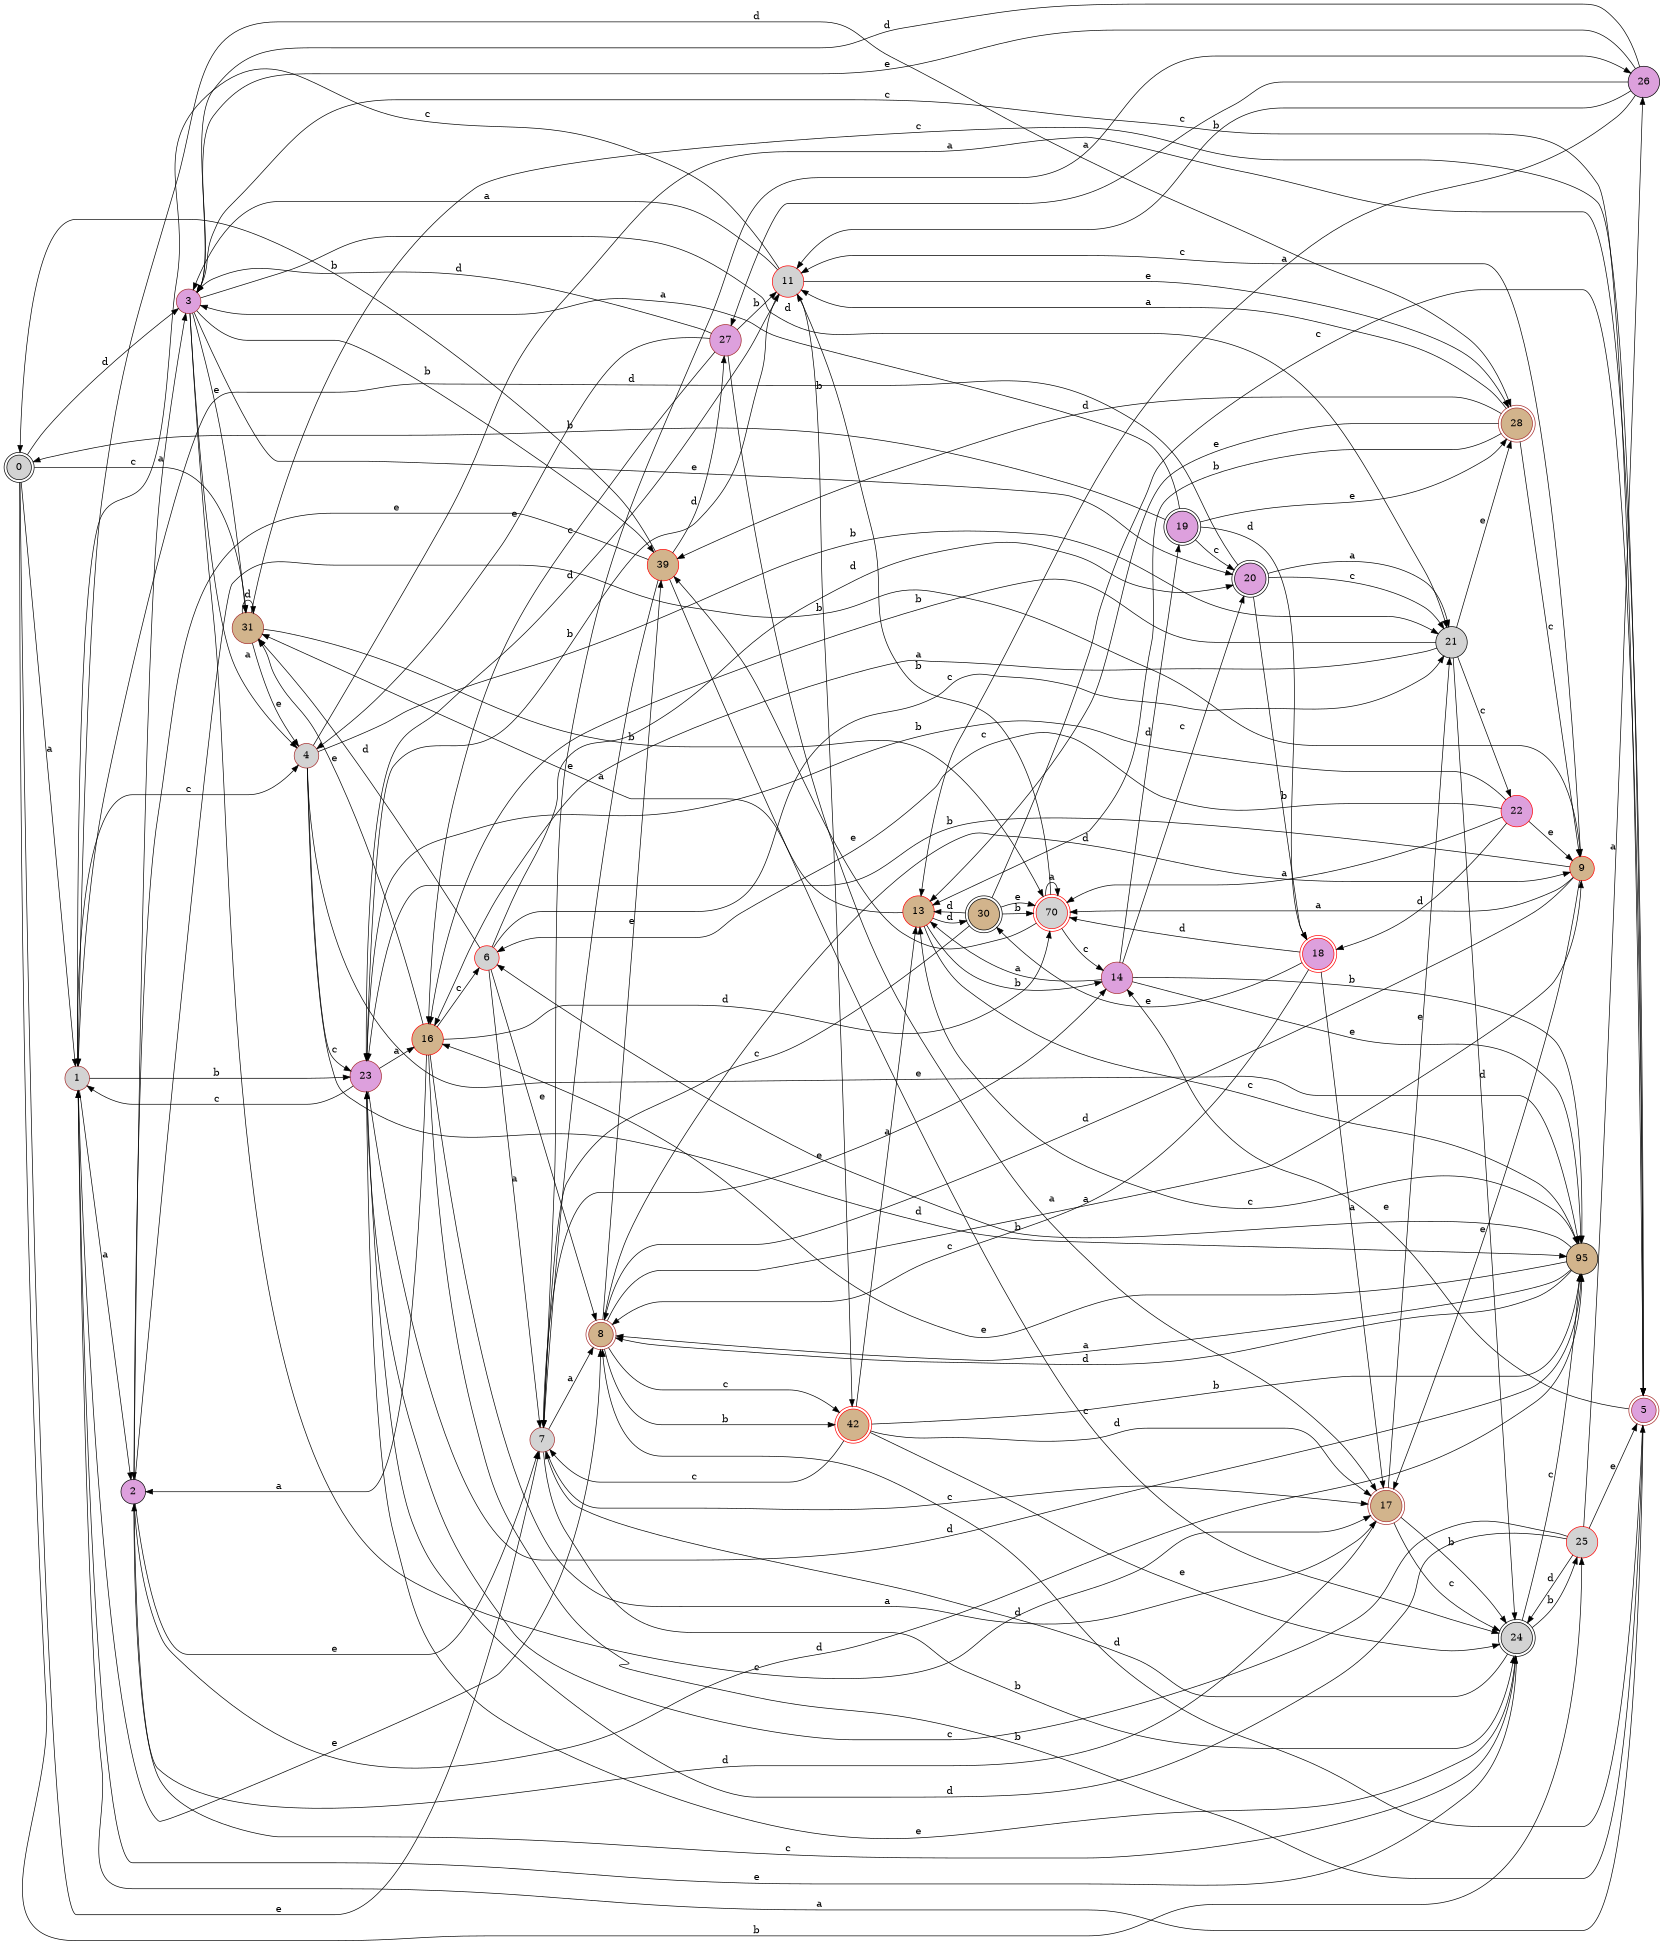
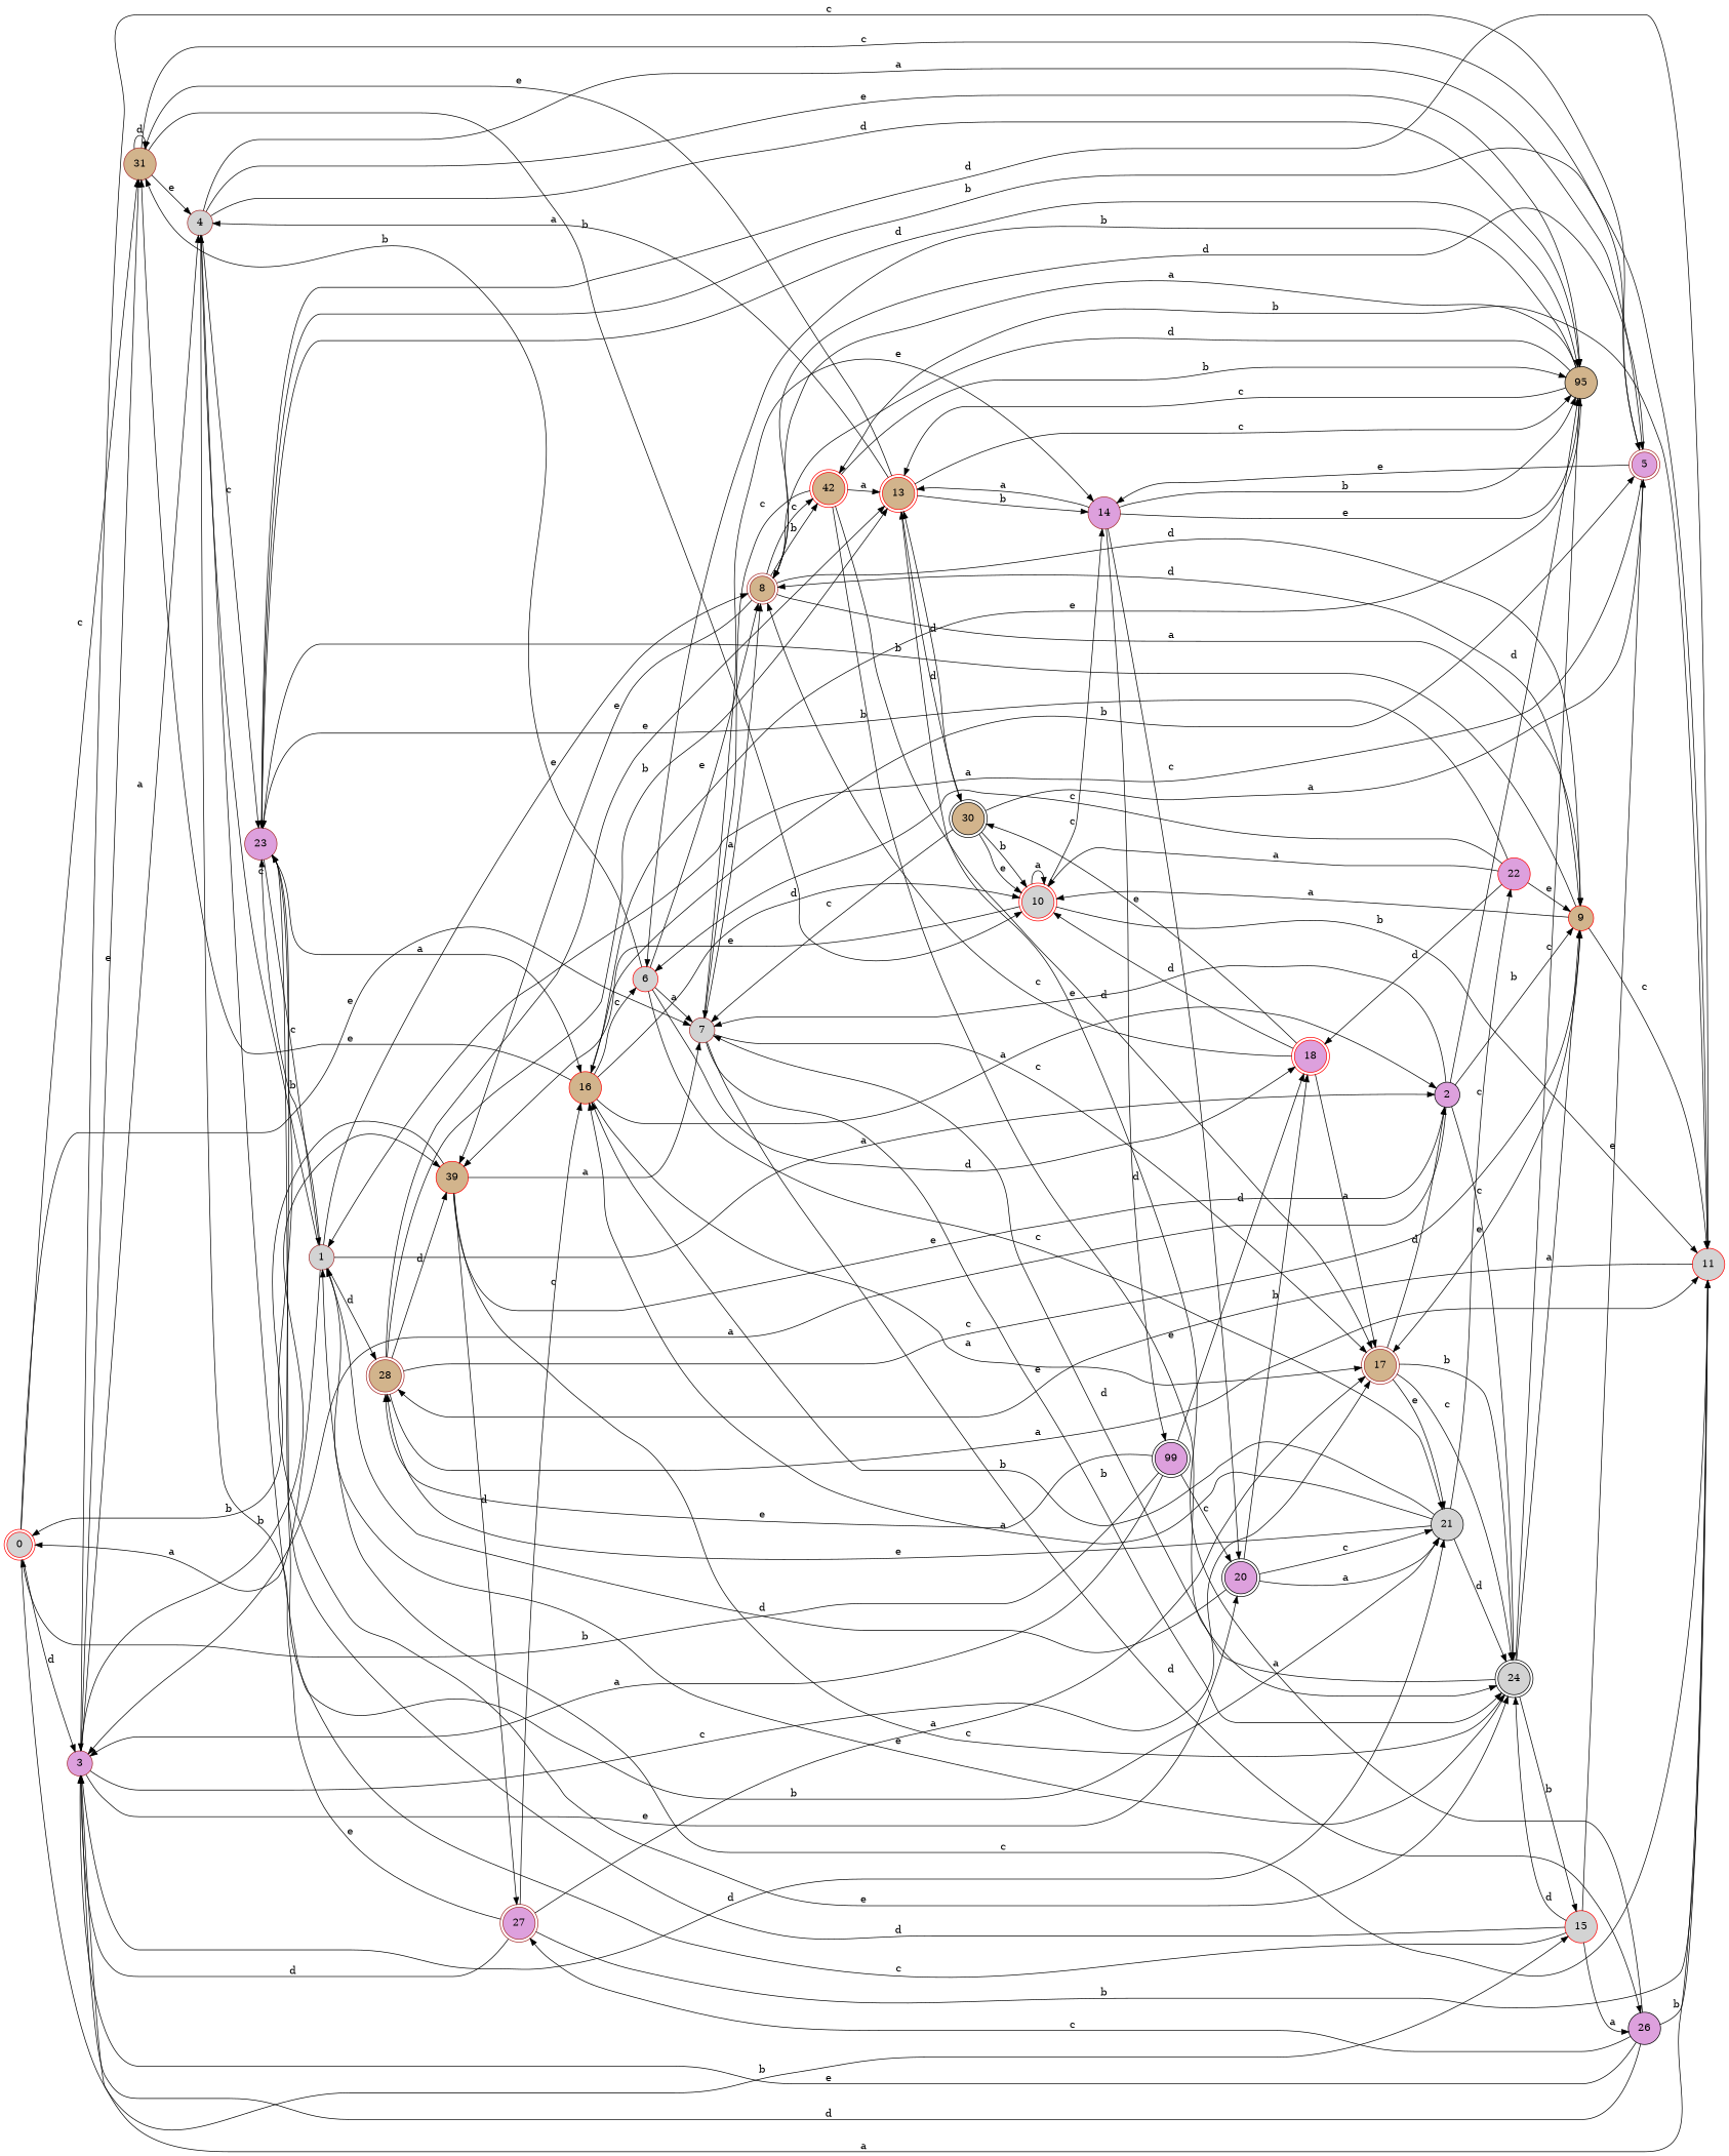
  digraph {
    rankdir=LR
    node [color=red fillcolor=plum shape=circle style=filled]
-   n1 [color=black fillcolor=lightgrey label=0 shape=doublecircle style="rounded,filled"]
+   n1 [fillcolor=lightgrey label=0 shape=doublecircle style="rounded,filled"]
    n2 [color=brown fillcolor=lightgrey label=1]
    n3 [color=brown label=3]
    n4 [color=brown fillcolor=lightgrey label=7]
-   n5 [fillcolor=lightgrey label=25]
+   n5 [fillcolor=lightgrey label=15]
    n6 [color=brown fillcolor=tan label=31 style="rounded,filled"]
    n7 [color=black label=2]
    n8 [color=brown fillcolor=lightgrey label=4]
    n9 [color=brown fillcolor=tan label=8 shape=doublecircle style="rounded,filled"]
    n10 [color=brown label=23]
    n11 [color=brown fillcolor=tan label=28 shape=doublecircle style="rounded,filled"]
    n12 [color=brown fillcolor=tan label=17 shape=doublecircle style="rounded,filled"]
    n13 [color=black fillcolor=lightgrey label=21]
    n14 [fillcolor=tan label=39]
    n15 [color=black label=20 shape=doublecircle style="rounded,filled"]
    n16 [color=black fillcolor=lightgrey label=24 shape=doublecircle style="rounded,filled"]
    n17 [color=brown label=14]
    n18 [color=black label=26]
    n19 [color=brown label=5 shape=doublecircle style="rounded,filled"]
-   n20 [fillcolor=lightgrey label=70 shape=doublecircle style="rounded,filled"]
+   n20 [fillcolor=lightgrey label=10 shape=doublecircle style="rounded,filled"]
    n21 [fillcolor=tan label=9]
    n22 [color=black fillcolor=tan label=95]
    n23 [fillcolor=tan label=42 shape=doublecircle style="rounded,filled"]
    n24 [fillcolor=lightgrey label=11]
    n25 [fillcolor=tan label=16]
-   n26 [fillcolor=tan label=13]
+   n26 [fillcolor=tan label=13 shape=doublecircle]
    n27 [fillcolor=lightgrey label=6]
    n28 [label=22]
-   n29 [color=brown label=27 style="rounded,filled"]
-   n30 [color=black label=19 shape=doublecircle style="rounded,filled"]
+   n29 [color=brown label=27 shape=doublecircle style="rounded,filled"]
+   n30 [color=black label=99 shape=doublecircle style="rounded,filled"]
    n31 [label=18 shape=doublecircle style="rounded,filled"]
    n32 [color=black fillcolor=tan label=30 shape=doublecircle]
-   n1 -> n2 [label=a]
+   n2 -> n1 [label=a]
    n1 -> n3 [label=d]
    n1 -> n4 [label=e]
    n1 -> n5 [label=b]
    n1 -> n6 [label=c]
    n2 -> n7 [label=a]
    n2 -> n8 [label=c]
    n2 -> n9 [label=e]
    n2 -> n10 [label=b]
    n2 -> n11 [label=d]
    n3 -> n6 [label=e]
    n3 -> n8 [label=a]
    n3 -> n12 [label=c]
    n3 -> n13 [label=d]
    n3 -> n14 [label=b]
    n3 -> n15 [label=e]
    n4 -> n9 [label=a]
    n4 -> n12 [label=c]
    n4 -> n16 [label=b]
    n4 -> n17 [label=e]
-   n4 -> n18 [label=a]
+   n4 -> n18 [label=d]
    n5 -> n10 [label=c]
    n5 -> n10 [label=d]
    n5 -> n16 [label=d]
    n5 -> n18 [label=a]
    n5 -> n19 [label=e]
    n6 -> n6 [label=d]
    n6 -> n8 [label=e]
    n6 -> n19 [label=c]
    n6 -> n20 [label=b]
    n7 -> n3 [label=a]
    n7 -> n4 [label=e]
    n7 -> n16 [label=c]
    n7 -> n21 [label=b]
    n7 -> n22 [label=d]
    n8 -> n10 [label=c]
    n8 -> n13 [label=b]
    n8 -> n19 [label=a]
    n8 -> n22 [label=d]
    n8 -> n22 [label=e]
    n9 -> n14 [label=e]
    n9 -> n21 [label=a]
    n9 -> n21 [label=d]
    n9 -> n23 [label=b]
    n9 -> n23 [label=c]
    n10 -> n2 [label=c]
    n10 -> n16 [label=e]
    n10 -> n22 [label=d]
    n10 -> n24 [label=b]
    n10 -> n25 [label=a]
    n11 -> n14 [label=d]
    n11 -> n21 [label=c]
    n11 -> n24 [label=a]
    n11 -> n26 [label=b]
    n11 -> n26 [label=e]
    n12 -> n7 [label=d]
    n12 -> n13 [label=e]
    n12 -> n16 [label=b]
    n12 -> n16 [label=c]
    n13 -> n11 [label=e]
    n13 -> n16 [label=d]
    n13 -> n25 [label=a]
    n13 -> n25 [label=b]
    n13 -> n28 [label=c]
    n14 -> n1 [label=b]
    n14 -> n4 [label=a]
    n14 -> n7 [label=e]
    n14 -> n16 [label=c]
    n14 -> n29 [label=d]
    n15 -> n2 [label=d]
    n15 -> n13 [label=a]
    n15 -> n13 [label=c]
    n15 -> n31 [label=b]
    n16 -> n2 [label=e]
    n16 -> n4 [label=d]
    n16 -> n5 [label=b]
+   n16 -> n21 [label=a]
    n16 -> n22 [label=c]
    n17 -> n15 [label=c]
    n17 -> n22 [label=b]
    n17 -> n22 [label=e]
    n17 -> n26 [label=a]
    n17 -> n30 [label=d]
    n18 -> n3 [label=d]
    n18 -> n3 [label=e]
    n18 -> n24 [label=b]
    n18 -> n26 [label=a]
    n18 -> n29 [label=c]
    n19 -> n2 [label=a]
    n19 -> n3 [label=c]
    n19 -> n9 [label=d]
    n19 -> n17 [label=e]
    n20 -> n14 [label=e]
    n20 -> n17 [label=c]
    n20 -> n20 [label=a]
    n20 -> n24 [label=b]
    n21 -> n9 [label=d]
    n21 -> n10 [label=b]
    n21 -> n12 [label=e]
    n21 -> n20 [label=a]
    n21 -> n24 [label=c]
    n22 -> n9 [label=a]
    n22 -> n9 [label=d]
    n22 -> n25 [label=e]
    n22 -> n26 [label=c]
    n22 -> n27 [label=b]
    n23 -> n4 [label=c]
    n23 -> n12 [label=d]
    n23 -> n16 [label=e]
    n23 -> n22 [label=b]
    n23 -> n26 [label=a]
    n24 -> n2 [label=c]
    n24 -> n3 [label=a]
    n24 -> n10 [label=d]
    n24 -> n11 [label=e]
    n24 -> n23 [label=b]
    n25 -> n6 [label=e]
    n25 -> n7 [label=a]
    n25 -> n12 [label=a]
    n25 -> n19 [label=b]
    n25 -> n20 [label=d]
    n25 -> n27 [label=c]
    n26 -> n6 [label=e]
+   n26 -> n8 [label=a]
    n26 -> n17 [label=b]
    n26 -> n22 [label=c]
    n26 -> n32 [label=d]
    n27 -> n4 [label=a]
-   n27 -> n6 [label=d]
+   n27 -> n6 [label=b]
    n27 -> n9 [label=e]
    n27 -> n13 [label=c]
-   n27 -> n15 [label=d]
+   n27 -> n31 [label=d]
    n28 -> n10 [label=b]
    n28 -> n20 [label=a]
    n28 -> n21 [label=e]
    n28 -> n27 [label=c]
    n28 -> n31 [label=d]
    n29 -> n3 [label=d]
    n29 -> n8 [label=e]
    n29 -> n12 [label=a]
    n29 -> n24 [label=b]
    n29 -> n25 [label=c]
    n30 -> n1 [label=b]
    n30 -> n3 [label=a]
    n30 -> n11 [label=e]
    n30 -> n15 [label=c]
    n30 -> n31 [label=d]
    n31 -> n9 [label=c]
    n31 -> n12 [label=a]
    n31 -> n20 [label=d]
    n31 -> n32 [label=e]
    n32 -> n4 [label=c]
-   n32 -> n19 [label=c]
+   n32 -> n19 [label=a]
    n32 -> n20 [label=b]
    n32 -> n20 [label=e]
    n32 -> n26 [label=d]
  }
